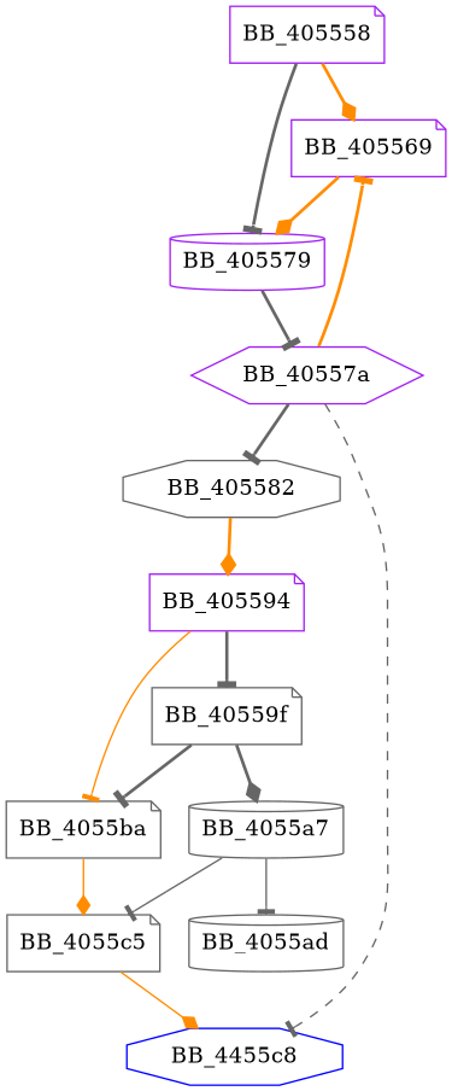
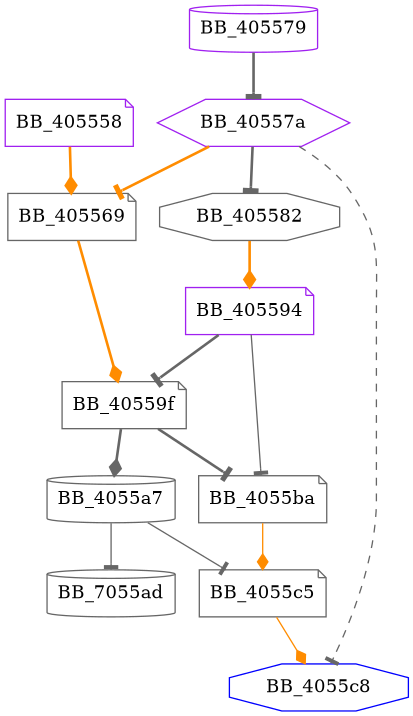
  digraph {
    node [color=gray40 shape=note]
    edge [arrowhead=tee color=gray40 style=bold]
    BB_405558 [color=purple]
-   BB_405569 [color=purple]
+   BB_405569
    n3 [color=purple label=BB_405579 shape=cylinder]
    BB_40557a [color=purple shape=hexagon]
    BB_405582 [shape=octagon]
-   BB_4055c8 [color=blue shape=octagon label=BB_4455c8]
+   BB_4055c8 [color=blue shape=octagon]
    BB_405594 [color=purple]
    BB_40559f
    BB_4055ba
    BB_4055a7 [shape=cylinder]
    BB_4055c5
-   BB_4055ad [shape=cylinder]
+   BB_4055ad [shape=cylinder label=BB_7055ad]
    BB_405558 -> BB_405569 [arrowhead=diamond color=darkorange]
-   BB_405558 -> n3
-   BB_405569 -> n3 [arrowhead=diamond color=darkorange]
+   BB_405569 -> BB_40559f [arrowhead=diamond color=darkorange]
    n3 -> BB_40557a
    BB_40557a -> BB_405569 [color=darkorange]
    BB_40557a -> BB_405582
    BB_40557a -> BB_4055c8 [style=dashed]
    BB_405582 -> BB_405594 [arrowhead=diamond color=darkorange]
    BB_405594 -> BB_40559f
-   BB_405594 -> BB_4055ba [color=darkorange style=solid]
+   BB_405594 -> BB_4055ba [style=solid]
    BB_40559f -> BB_4055ba
    BB_40559f -> BB_4055a7 [arrowhead=diamond]
    BB_4055ba -> BB_4055c5 [arrowhead=diamond color=darkorange style=solid]
    BB_4055a7 -> BB_4055c5 [style=solid]
    BB_4055a7 -> BB_4055ad [style=solid]
    BB_4055c5 -> BB_4055c8 [arrowhead=diamond color=darkorange style=solid]
  }
